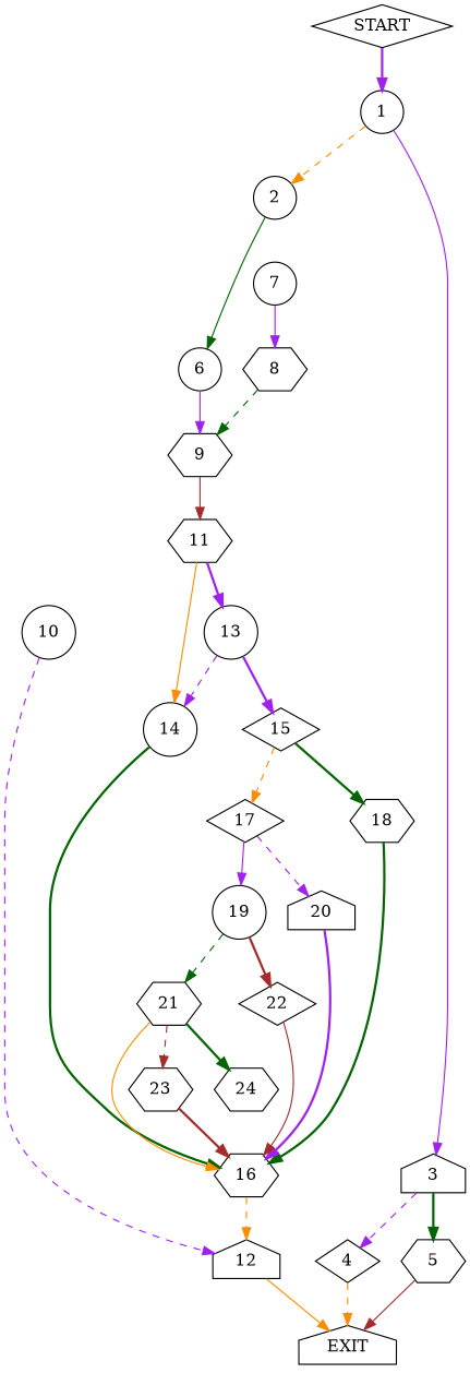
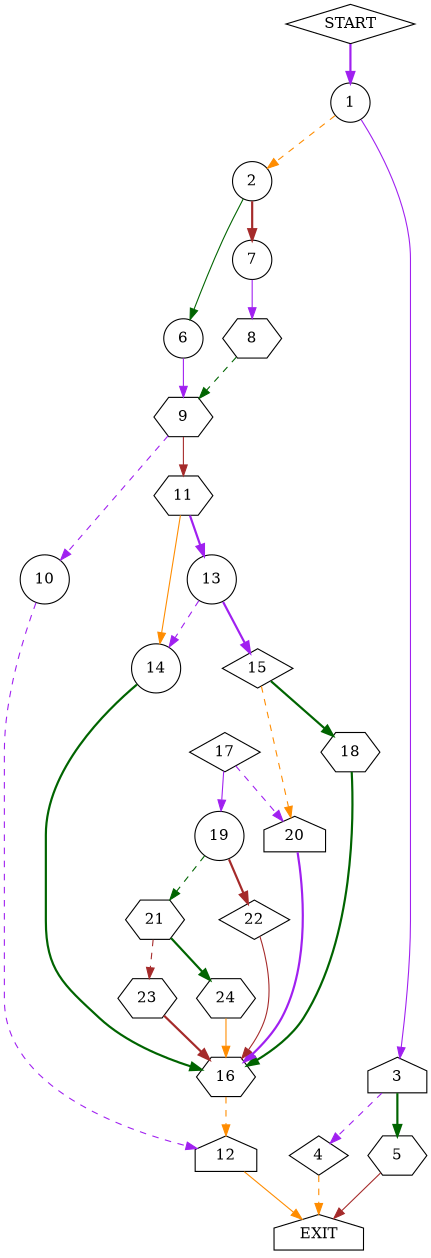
  digraph {
    node [shape=hexagon]
    edge [color=purple style=bold]
    n1 [label=START shape=diamond]
    1 [shape=circle]
    2 [shape=circle]
    3 [shape=house]
    n5 [label=EXIT shape=house]
    6 [shape=circle]
    7 [shape=circle]
    4 [shape=diamond]
    5
    9
    8
    10 [shape=circle]
    11
    12 [shape=house]
    13 [shape=circle]
    14 [shape=circle]
    15 [shape=diamond]
    16
    17 [shape=diamond]
    18
    19 [shape=circle]
    20 [shape=house]
    21
    22 [shape=diamond]
    23
    24
    n1 -> 1
    1 -> 2 [color=darkorange style=dashed]
    1 -> 3 [style=solid]
    2 -> 6 [color=darkgreen style=solid]
+   2 -> 7 [color=brown]
    3 -> 4 [style=dashed]
    3 -> 5 [color=darkgreen]
    6 -> 9 [style=solid]
    7 -> 8 [style=solid]
    4 -> n5 [color=darkorange style=dashed]
    5 -> n5 [color=brown style=solid]
+   9 -> 10 [style=dashed]
    9 -> 11 [color=brown style=solid]
    8 -> 9 [color=darkgreen style=dashed]
    10 -> 12 [style=dashed]
    11 -> 13
    11 -> 14 [color=darkorange style=solid]
    12 -> n5 [color=darkorange style=solid]
    13 -> 14 [style=dashed]
    13 -> 15
    14 -> 16 [color=darkgreen]
-   15 -> 17 [color=darkorange style=dashed]
+   15 -> 20 [color=darkorange style=dashed]
    15 -> 18 [color=darkgreen]
    16 -> 12 [color=darkorange style=dashed]
    17 -> 19 [style=solid]
    17 -> 20 [style=dashed]
    18 -> 16 [color=darkgreen]
    19 -> 21 [color=darkgreen style=dashed]
    19 -> 22 [color=brown]
    20 -> 16
    21 -> 23 [color=brown style=dashed]
    21 -> 24 [color=darkgreen]
    22 -> 16 [color=brown style=solid]
    23 -> 16 [color=brown]
-   21 -> 16 [color=darkorange style=solid]
+   24 -> 16 [color=darkorange style=solid]
  }
